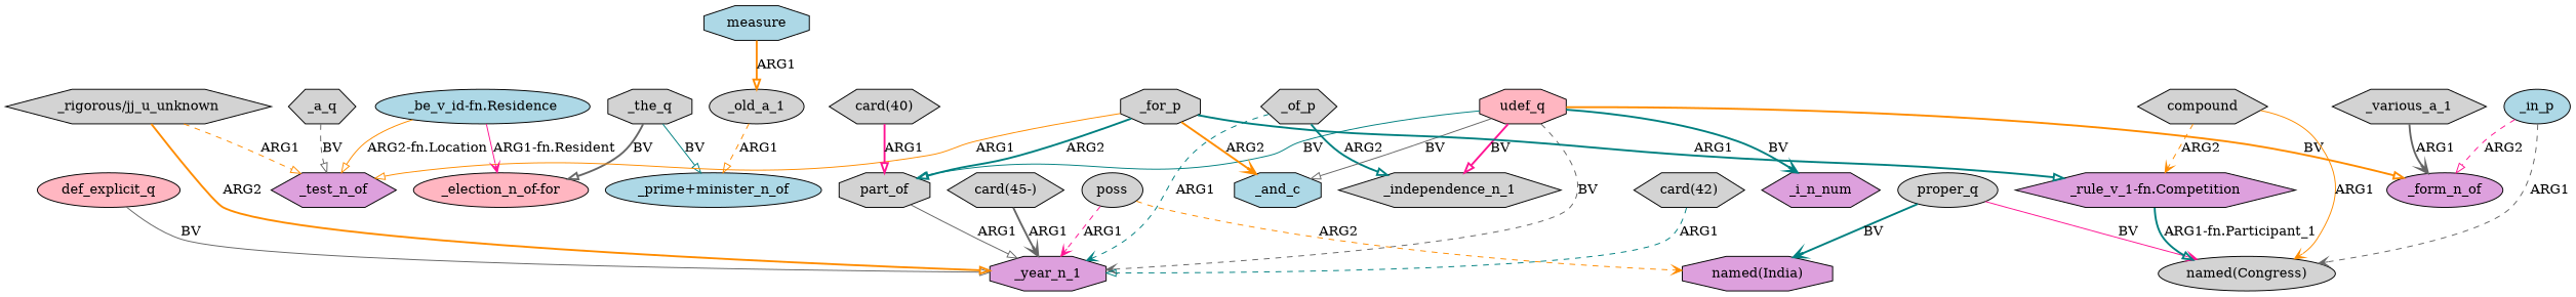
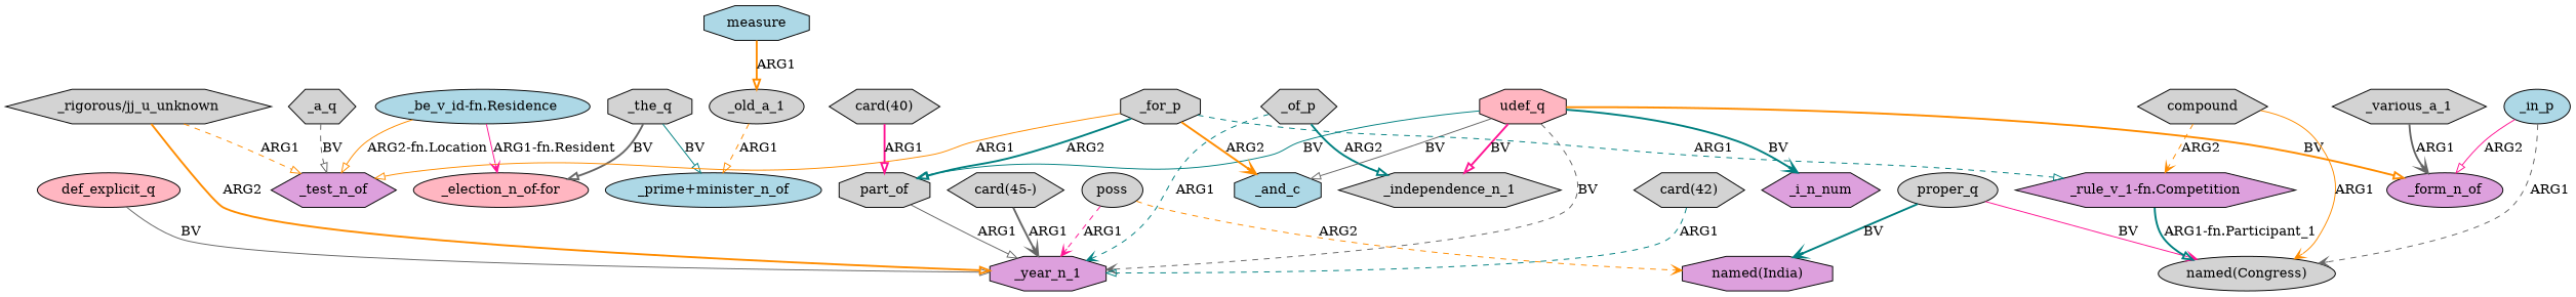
  digraph {
    node [fillcolor=lightgrey shape=hexagon style=filled]
    edge [arrowhead=onormal color=darkorange style=bold]
    _the_q [shape=octagon]
    "_election_n_of-for" [fillcolor=lightpink shape=ellipse]
    "_prime+minister_n_of" [fillcolor=lightblue shape=ellipse]
    proper_q [shape=ellipse]
    "named(Congress)" [shape=ellipse]
    "named(India)" [fillcolor=plum shape=octagon]
    _of_p
    _independence_n_1
    _year_n_1 [fillcolor=plum shape=octagon]
    udef_q [fillcolor=lightpink shape=octagon]
    part_of [shape=octagon]
    _i_n_num [fillcolor=plum]
    _form_n_of [fillcolor=plum shape=ellipse]
    _and_c [fillcolor=lightblue shape=octagon]
    _test_n_of [fillcolor=plum]
    _a_q
    _for_p [shape=octagon]
    "_rule_v_1-fn.Competition" [fillcolor=plum]
    measure [fillcolor=lightblue shape=octagon]
    _old_a_1 [shape=ellipse]
    _various_a_1
    poss [shape=ellipse]
    def_explicit_q [fillcolor=lightpink shape=ellipse]
    "card(40)"
    compound
    "card(45-)"
    "_be_v_id-fn.Residence" [fillcolor=lightblue shape=ellipse]
    "_rigorous/jj_u_unknown"
    _in_p [fillcolor=lightblue shape=ellipse]
    "card(42)"
    _the_q -> "_election_n_of-for" [color=gray40 label=BV]
    _the_q -> "_prime+minister_n_of" [color=teal label=BV style=solid]
    proper_q -> "named(Congress)" [arrowhead=vee color=deeppink label=BV style=solid]
    proper_q -> "named(India)" [arrowhead=vee color=teal label=BV]
    _of_p -> _independence_n_1 [color=teal label=ARG2]
    _of_p -> _year_n_1 [arrowhead=vee color=teal label=ARG1 style=dashed]
    udef_q -> _independence_n_1 [color=deeppink label=BV]
    udef_q -> _year_n_1 [arrowhead=vee color=gray40 label=BV style=dashed]
    udef_q -> part_of [color=teal label=BV style=solid]
    udef_q -> _i_n_num [arrowhead=vee color=teal label=BV]
    udef_q -> _form_n_of [label=BV]
    udef_q -> _and_c [color=gray40 label=BV style=solid]
    part_of -> _year_n_1 [color=gray40 label=ARG1 style=solid]
    _a_q -> _test_n_of [color=gray40 label=BV style=dashed]
    _for_p -> part_of [color=teal label=ARG2]
    _for_p -> _and_c [arrowhead=vee label=ARG2]
    _for_p -> _test_n_of [label=ARG1 style=solid]
-   _for_p -> "_rule_v_1-fn.Competition" [color=teal label=ARG1]
+   _for_p -> "_rule_v_1-fn.Competition" [color=teal label=ARG1 style=dashed]
    "_rule_v_1-fn.Competition" -> "named(Congress)" [color=teal label="ARG1-fn.Participant_1"]
    measure -> _old_a_1 [label=ARG1]
    _old_a_1 -> "_prime+minister_n_of" [label=ARG1 style=dashed]
    _various_a_1 -> _form_n_of [arrowhead=vee color=gray40 label=ARG1]
    poss -> "named(India)" [arrowhead=vee label=ARG2 style=dashed]
    poss -> _year_n_1 [arrowhead=vee color=deeppink label=ARG1 style=dashed]
    def_explicit_q -> _year_n_1 [color=gray40 label=BV style=solid]
    "card(40)" -> part_of [color=deeppink label=ARG1]
    compound -> "named(Congress)" [arrowhead=vee label=ARG1 style=solid]
    compound -> "_rule_v_1-fn.Competition" [arrowhead=vee label=ARG2 style=dashed]
    "card(45-)" -> _year_n_1 [arrowhead=vee color=gray40 label=ARG1]
    "_be_v_id-fn.Residence" -> "_election_n_of-for" [arrowhead=vee color=deeppink label="ARG1-fn.Resident" style=solid]
    "_be_v_id-fn.Residence" -> _test_n_of [label="ARG2-fn.Location" style=solid]
    "_rigorous/jj_u_unknown" -> _year_n_1 [label=ARG2]
    "_rigorous/jj_u_unknown" -> _test_n_of [label=ARG1 style=dashed]
    _in_p -> "named(Congress)" [arrowhead=vee color=gray40 label=ARG1 style=dashed]
-   _in_p -> _form_n_of [color=deeppink label=ARG2 style=dashed]
+   _in_p -> _form_n_of [color=deeppink label=ARG2 style=solid]
    "card(42)" -> _year_n_1 [color=teal label=ARG1 style=dashed]
  }
